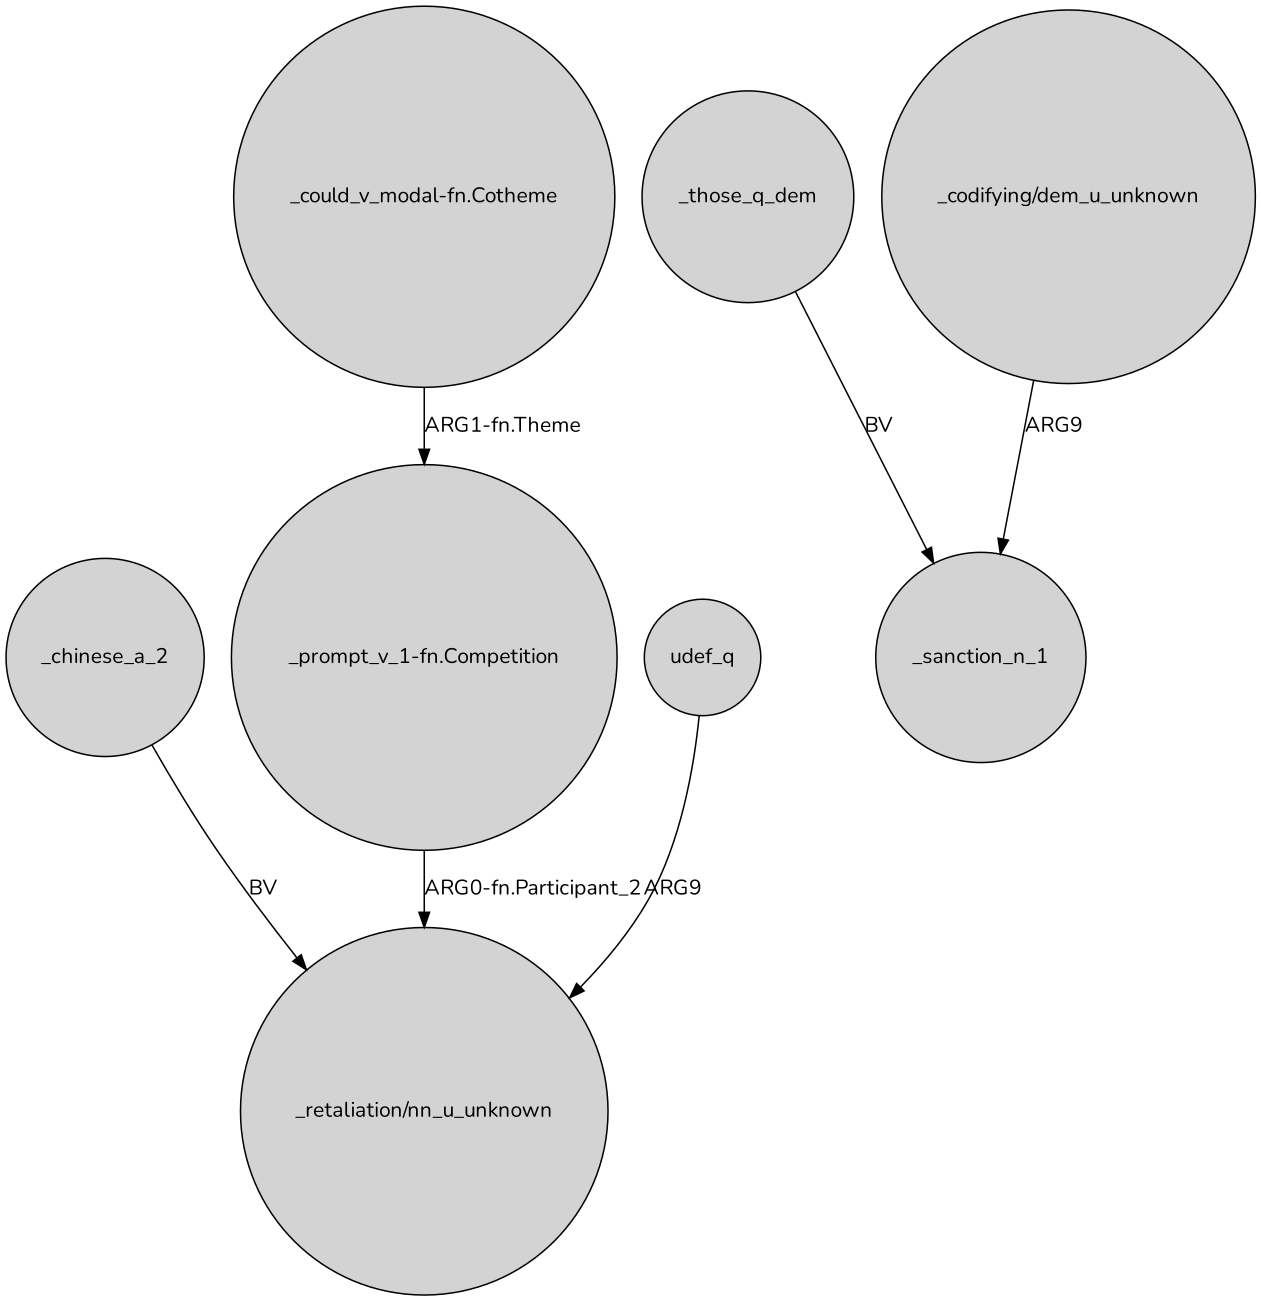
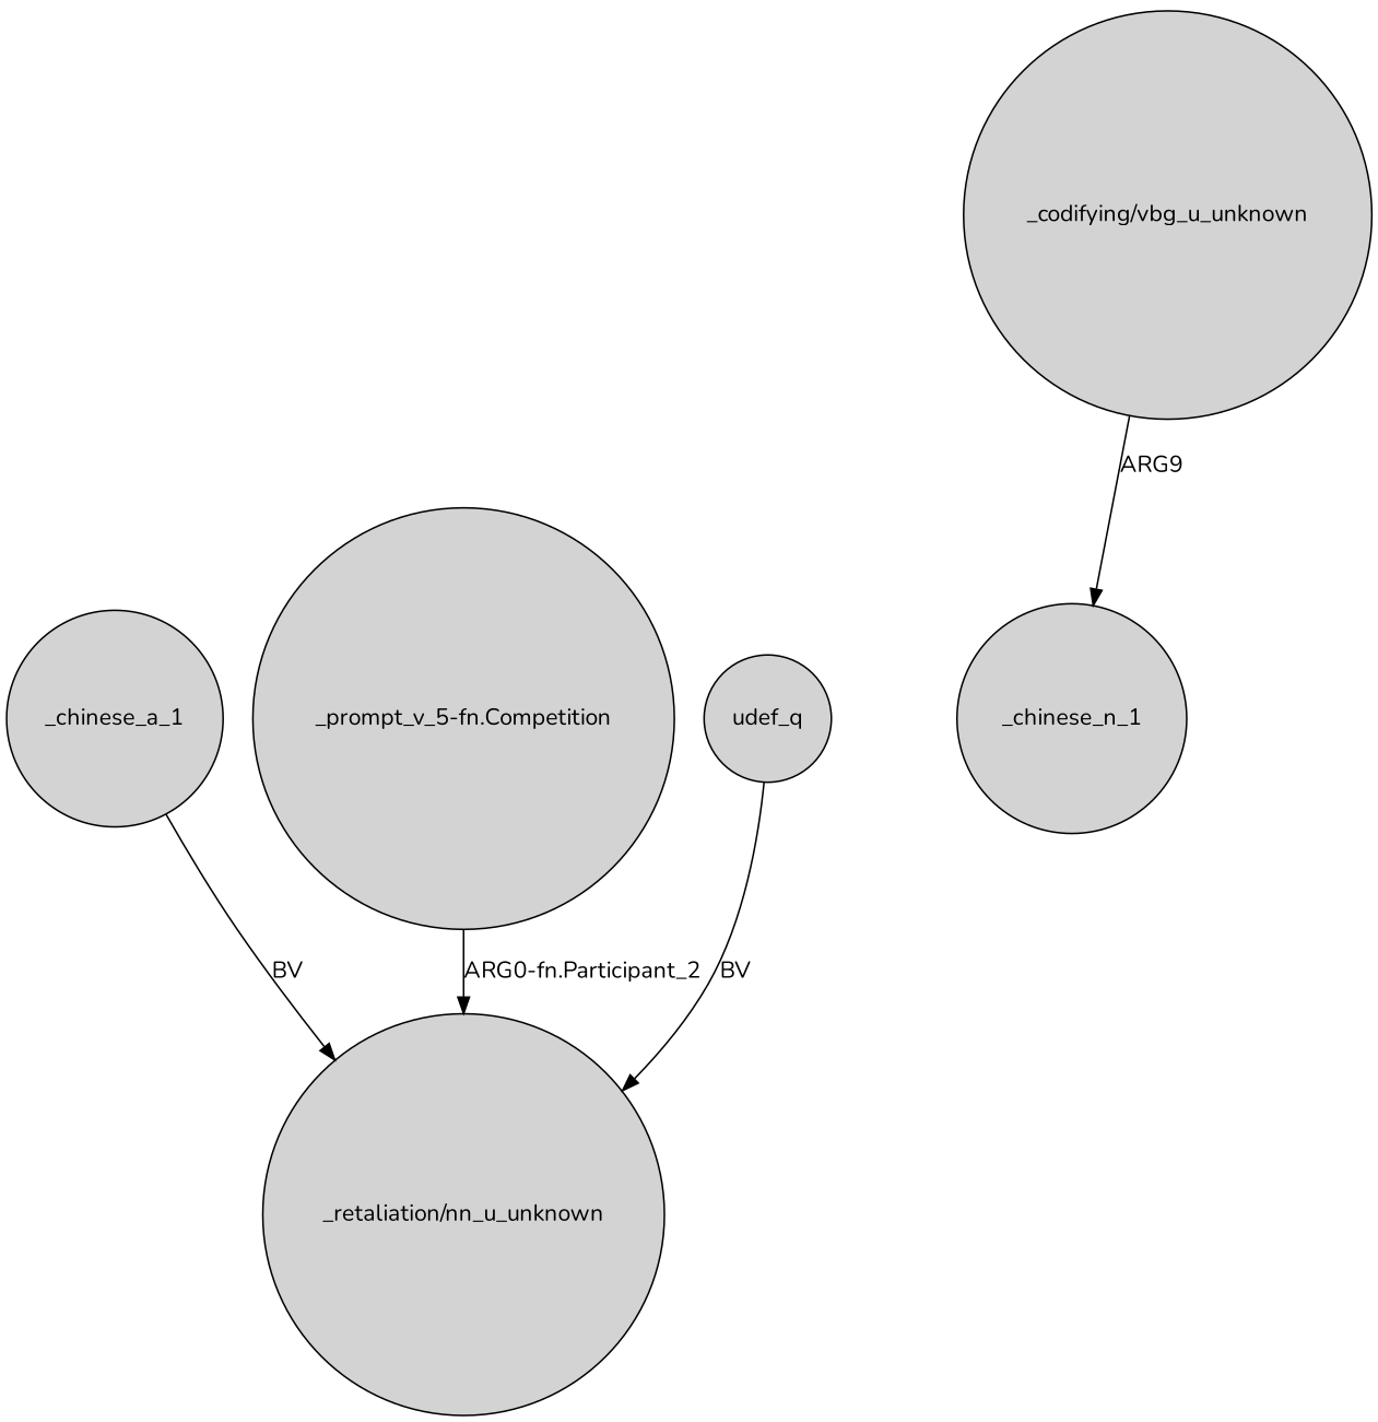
  digraph {
    fontname=Nunito
    node [fontname=Nunito shape=circle style=filled]
    edge [fontname=Nunito]
-   _chinese_a_1 [label=_chinese_a_2]
+   _chinese_a_1
    "_retaliation/nn_u_unknown"
-   _those_q_dem
-   _sanction_n_1
-   "_could_v_modal-fn.Cotheme"
-   "_prompt_v_1-fn.Competition"
-   "_codifying/vbg_u_unknown" [label="_codifying/dem_u_unknown"]
+   _sanction_n_1 [label=_chinese_n_1]
+   "_prompt_v_1-fn.Competition" [label="_prompt_v_5-fn.Competition"]
+   "_codifying/vbg_u_unknown"
    udef_q
    _chinese_a_1 -> "_retaliation/nn_u_unknown" [label=BV]
-   _those_q_dem -> _sanction_n_1 [label=BV]
-   "_could_v_modal-fn.Cotheme" -> "_prompt_v_1-fn.Competition" [label="ARG1-fn.Theme"]
    "_prompt_v_1-fn.Competition" -> "_retaliation/nn_u_unknown" [label="ARG0-fn.Participant_2"]
    "_codifying/vbg_u_unknown" -> _sanction_n_1 [label=ARG9]
-   udef_q -> "_retaliation/nn_u_unknown" [label=ARG9]
+   udef_q -> "_retaliation/nn_u_unknown" [label=BV]
  }
